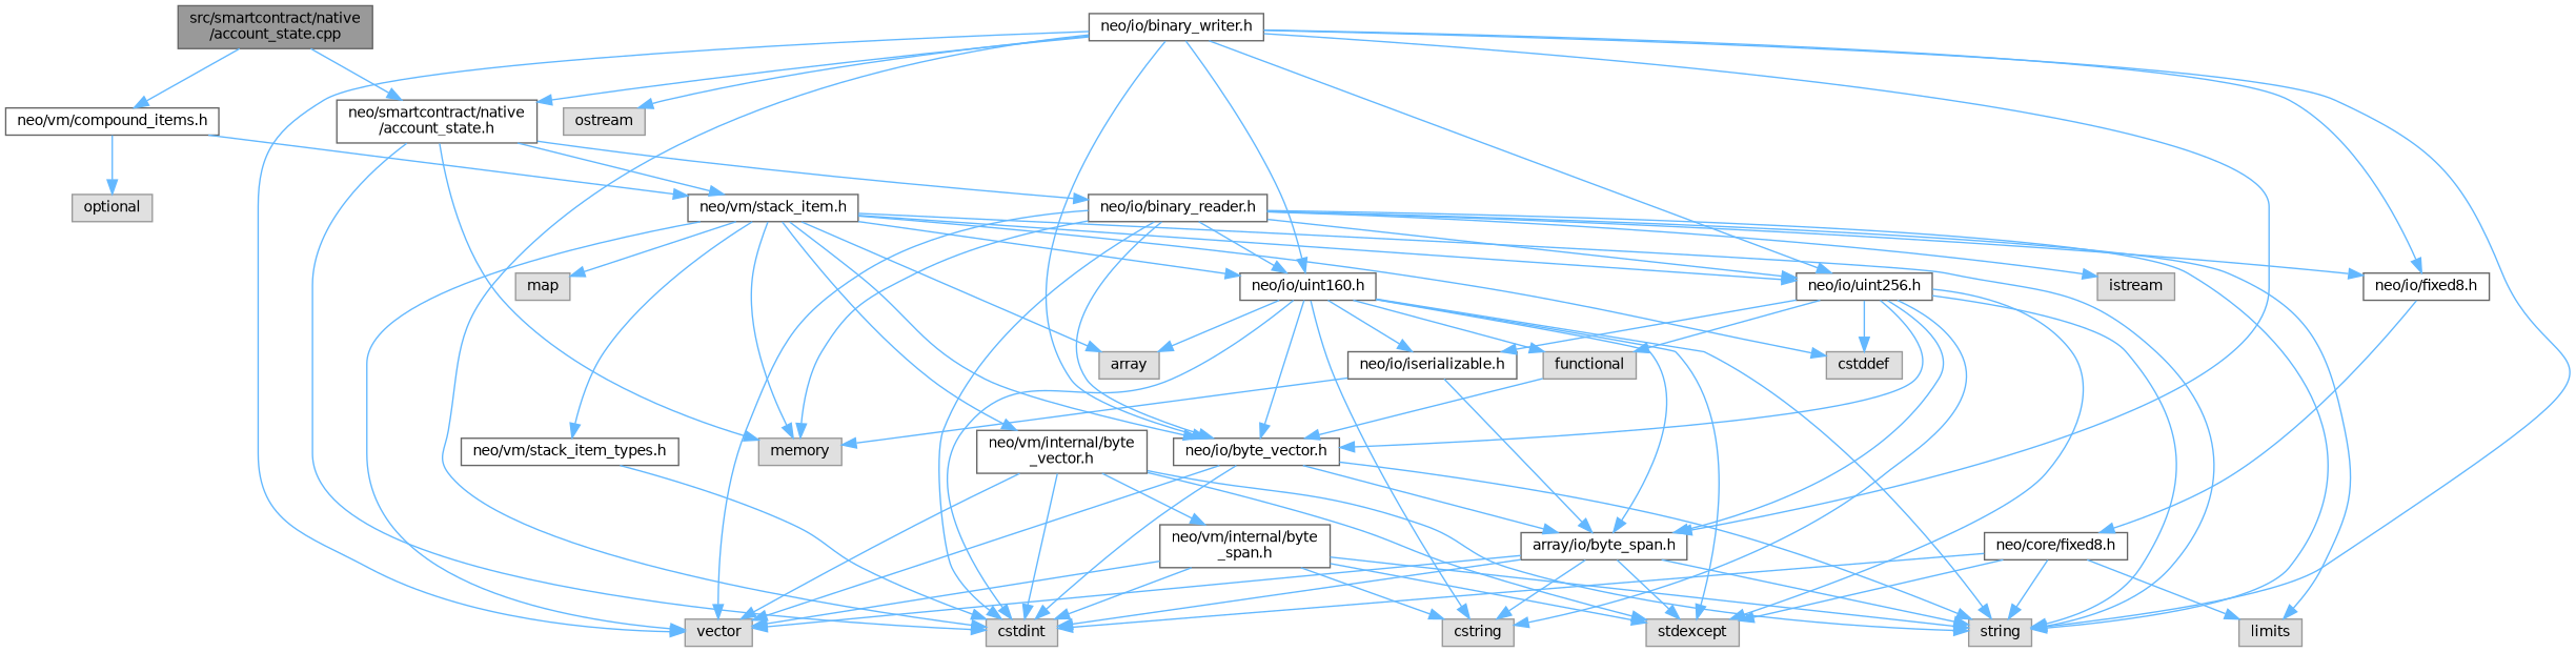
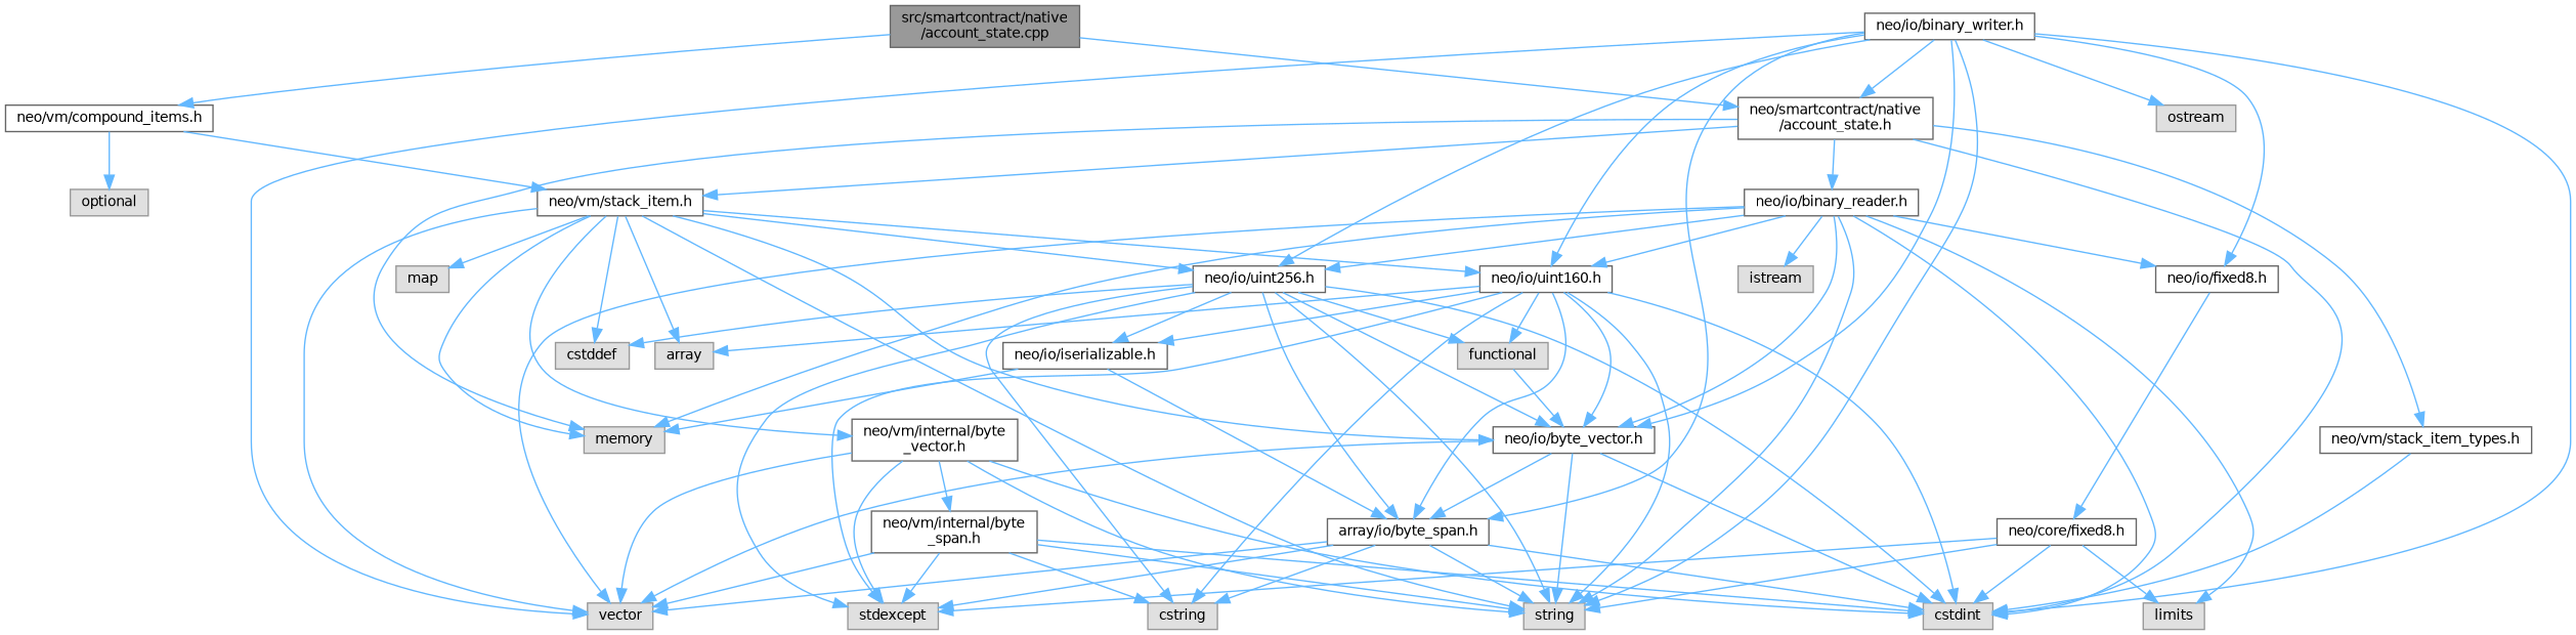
  digraph {
    node [color=grey40 fillcolor=white fontname=Helvetica fontsize=10 shape=box style=filled]
    edge [color=steelblue1 fontname=Helvetica fontsize=10 labelfontname=Helvetica labelfontsize=10 style=solid]
    n1 [color=gray40 fillcolor=grey60 fontcolor=black height=0.2 label="src/smartcontract/native\l/account_state.cpp" width=0.4]
    n2 [height=0.2 label="neo/smartcontract/native\l/account_state.h" width=0.4]
    n3 [height=0.2 label="neo/vm/compound_items.h" width=0.4]
    n4 [height=0.2 label="neo/io/binary_reader.h" width=0.4]
    n5 [color=grey60 fillcolor="#E0E0E0" height=0.2 label=cstdint width=0.4]
    n6 [color=grey60 fillcolor="#E0E0E0" height=0.2 label=memory width=0.4]
    n7 [height=0.2 label="neo/vm/stack_item.h" width=0.4]
    n8 [color=grey60 fillcolor="#E0E0E0" height=0.2 label=optional width=0.4]
    n9 [height=0.2 label="neo/io/byte_vector.h" width=0.4]
    n10 [color=grey60 fillcolor="#E0E0E0" height=0.2 label=string width=0.4]
    n11 [color=grey60 fillcolor="#E0E0E0" height=0.2 label=vector width=0.4]
    n12 [height=0.2 label="neo/io/fixed8.h" width=0.4]
    n13 [color=grey60 fillcolor="#E0E0E0" height=0.2 label=limits width=0.4]
    n14 [height=0.2 label="neo/io/uint160.h" width=0.4]
    n15 [height=0.2 label="neo/io/uint256.h" width=0.4]
    n16 [color=grey60 fillcolor="#E0E0E0" height=0.2 label=istream width=0.4]
    n17 [height=0.2 label="neo/io/binary_writer.h" width=0.4]
    n18 [height=0.2 label="array/io/byte_span.h" width=0.4]
    n19 [color=grey60 fillcolor="#E0E0E0" height=0.2 label=ostream width=0.4]
    n20 [color=grey60 fillcolor="#E0E0E0" height=0.2 label=array width=0.4]
    n21 [color=grey60 fillcolor="#E0E0E0" height=0.2 label=cstddef width=0.4]
    n22 [height=0.2 label="neo/vm/internal/byte\l_vector.h" width=0.4]
    n23 [height=0.2 label="neo/vm/stack_item_types.h" width=0.4]
    n24 [color=grey60 fillcolor="#E0E0E0" height=0.2 label=map width=0.4]
    n25 [height=0.2 label="neo/core/fixed8.h" width=0.4]
    n26 [color=grey60 fillcolor="#E0E0E0" height=0.2 label=cstring width=0.4]
    n27 [color=grey60 fillcolor="#E0E0E0" height=0.2 label=stdexcept width=0.4]
    n28 [height=0.2 label="neo/io/iserializable.h" width=0.4]
    n29 [color=grey60 fillcolor="#E0E0E0" height=0.2 label=functional width=0.4]
    n30 [height=0.2 label="neo/vm/internal/byte\l_span.h" width=0.4]
    n1 -> n2
    n1 -> n3
    n2 -> n4
    n2 -> n5
    n2 -> n6
    n2 -> n7
    n3 -> n7
    n3 -> n8
    n4 -> n5
    n4 -> n6
    n4 -> n9
    n4 -> n10
    n4 -> n11
    n4 -> n12
    n4 -> n13
    n4 -> n14
    n4 -> n15
    n4 -> n16
    n7 -> n6
    n7 -> n9
    n7 -> n10
    n7 -> n11
    n7 -> n14
    n7 -> n15
    n7 -> n20
    n7 -> n21
    n7 -> n22
-   n7 -> n23
+   n2 -> n23
    n7 -> n24
    n9 -> n5
    n9 -> n10
    n9 -> n11
    n9 -> n18
    n12 -> n25
    n14 -> n5
    n14 -> n9
    n14 -> n10
    n14 -> n18
    n14 -> n20
    n14 -> n26
    n14 -> n27
    n14 -> n28
    n14 -> n29
+   n15 -> n5
    n15 -> n9
    n15 -> n10
    n15 -> n18
    n15 -> n21
    n15 -> n26
    n15 -> n27
    n15 -> n28
    n15 -> n29
    n17 -> n2
    n17 -> n5
    n17 -> n9
    n17 -> n10
    n17 -> n11
    n17 -> n12
    n17 -> n14
    n17 -> n15
    n17 -> n18
    n17 -> n19
    n18 -> n5
    n18 -> n10
    n18 -> n11
    n18 -> n26
    n18 -> n27
    n22 -> n5
    n22 -> n10
    n22 -> n11
    n22 -> n27
    n22 -> n30
    n23 -> n5
    n25 -> n5
    n25 -> n10
    n25 -> n13
    n25 -> n27
    n28 -> n6
    n28 -> n18
    n29 -> n9
    n30 -> n5
    n30 -> n10
    n30 -> n11
    n30 -> n26
    n30 -> n27
  }
